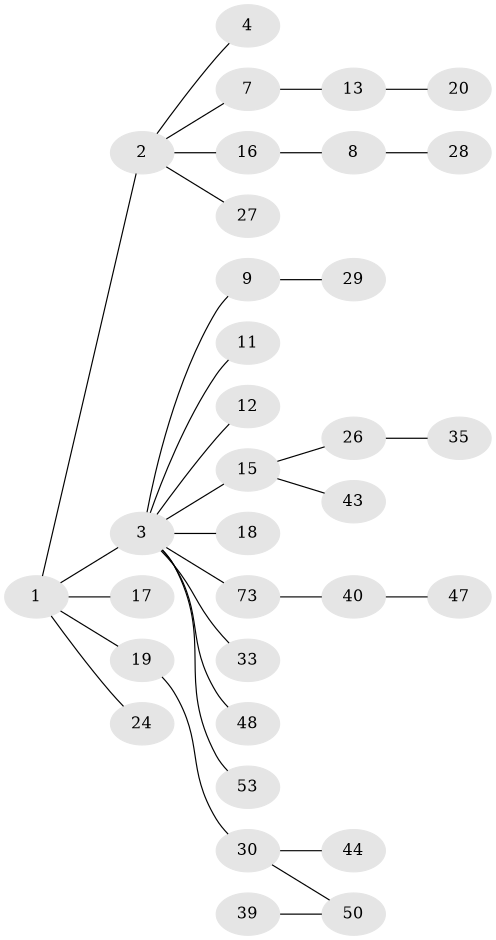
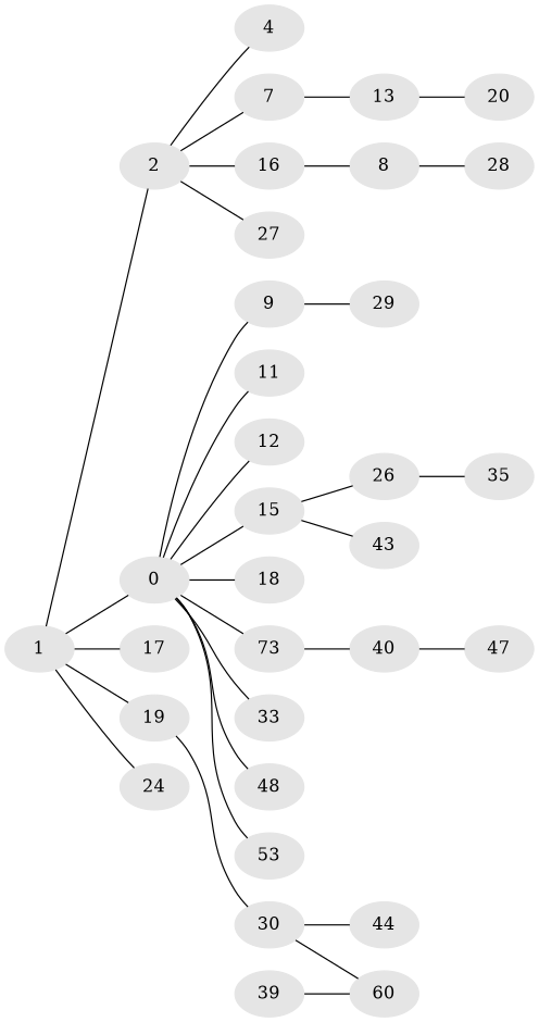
  graph {
    rankdir=LR
    node [color=gray90 style=filled]
    1 [super="+6"]
    2 [super="+10"]
-   3 [super="+5"]
+   3 [super="+5" label=0]
    17
    19
    24
    4
    7 [super="+31"]
    16
    27 [super="+45"]
    9 [super="+14"]
    11
    12
    15 [super="+42"]
    18 [super="+32"]
    n16 [label=73]
    33 [super="+52"]
    48
    53
    30 [super="+38"]
    13 [super="+25"]
    8 [super="+21"]
    29 [super="+34"]
    26 [super="+41"]
    43
    40 [super="+46"]
    28 [super="+37"]
    20 [super="+22"]
    35 [super="+51"]
    44
-   50
+   50 [label=60]
    47
    39 [super="+49"]
    1 -- 2
    1 -- 3
    1 -- 17
    1 -- 19
    1 -- 24
    2 -- 4
    2 -- 7
    2 -- 16
    2 -- 27
    3 -- 9
    3 -- 11
    3 -- 12
    3 -- 15
    3 -- 18
    3 -- n16
    3 -- 33
    3 -- 48
    3 -- 53
    19 -- 30
    7 -- 13
    16 -- 8
    9 -- 29
    15 -- 26
    15 -- 43
    n16 -- 40
    30 -- 44
    30 -- 50
    13 -- 20
    8 -- 28
    26 -- 35
    40 -- 47
    39 -- 50
  }
